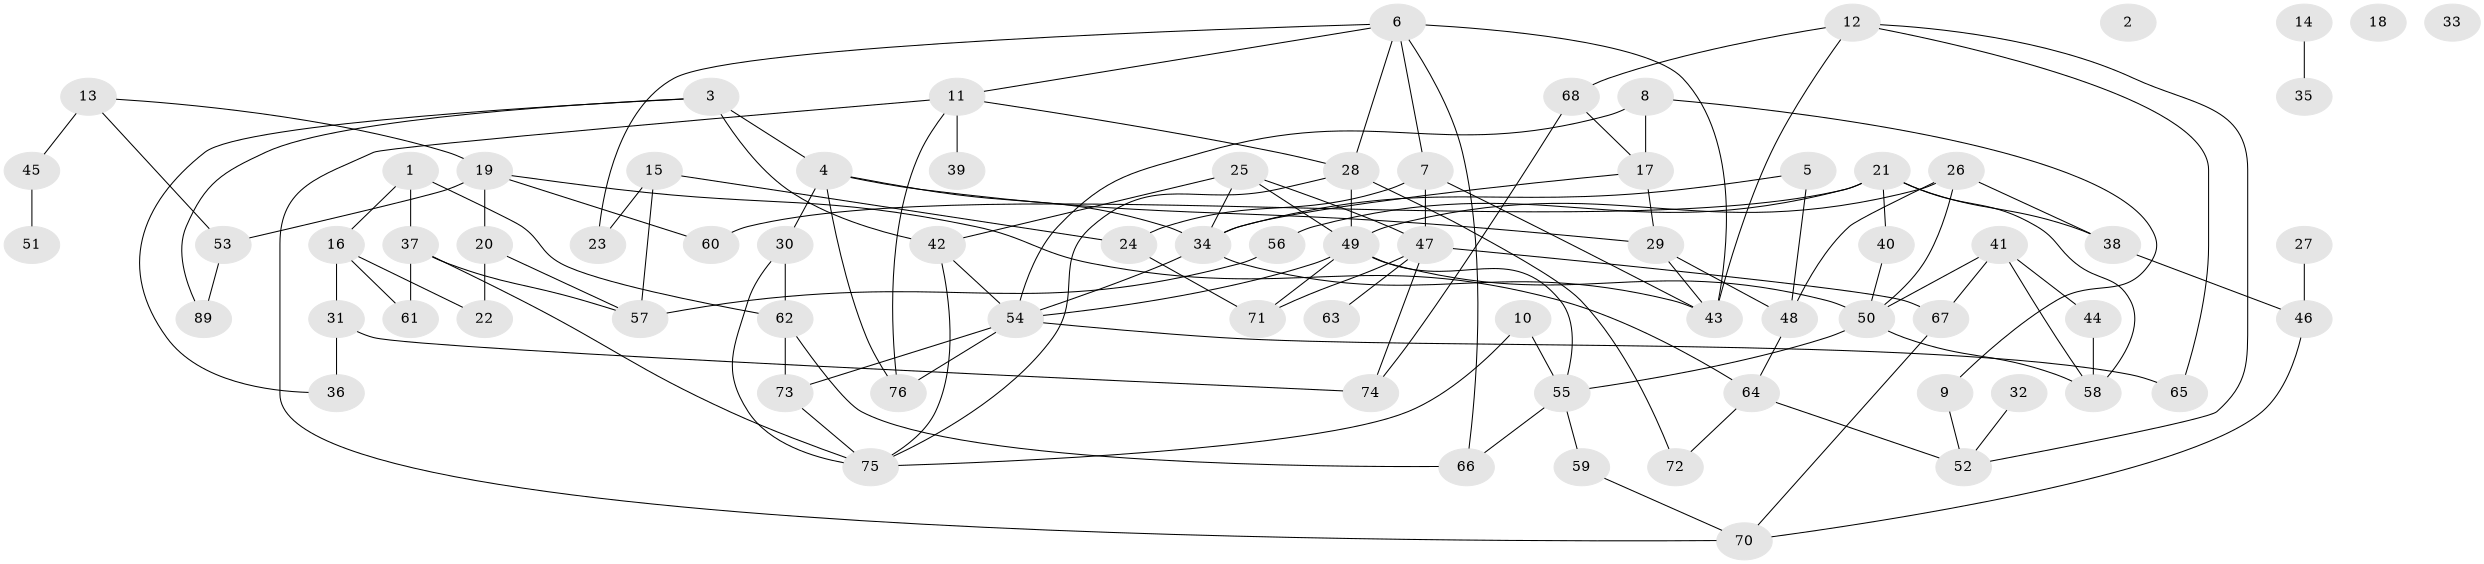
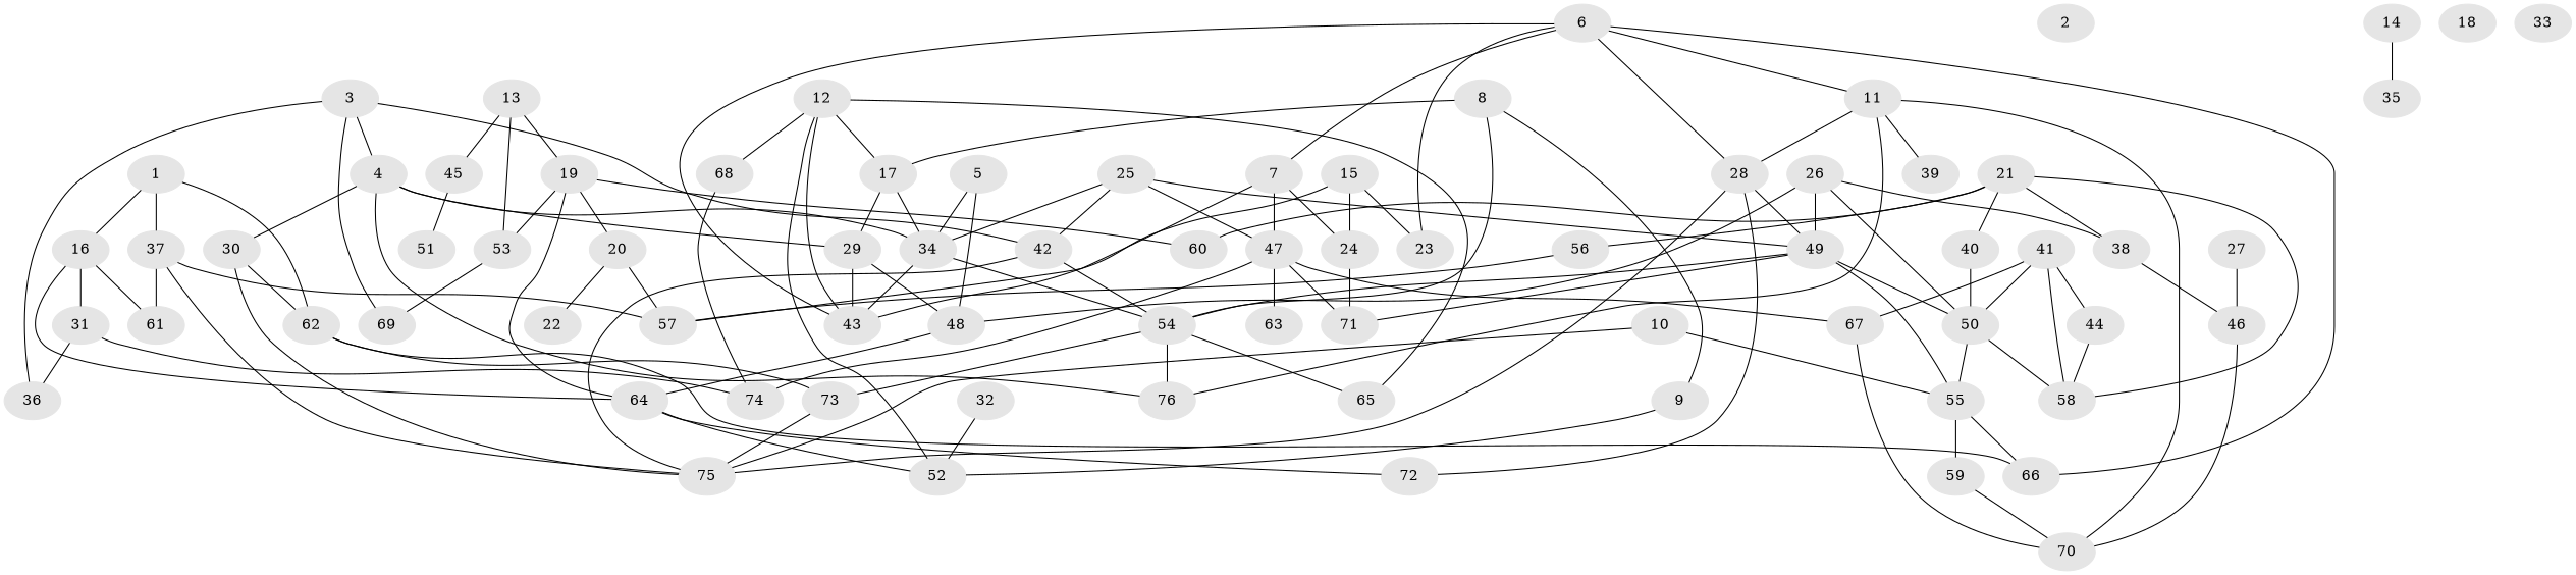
  graph {
    node [color=gray90 style=filled]
    1
    16
    37
    62
    31
    61
    64
    75
    57
    66
    73
    2
    3
    4
    36
    42
-   69 [label=89]
+   69
    29
    30
    34
    76
    54
    48
    43
    5
    17
    6
    7
    11
    23
    28
    24
    47
    39
    70
    49
    72
    71
    74
    67
    63
    8
    9
    52
    65
    10
    55
    59
    12
    68
    13
    19
    45
    53
    20
    60
    51
    14
    35
    15
    18
    22
    21
    38
    40
    56
    58
    46
    50
    25
    26
    27
    32
    33
    41
    44
    1 -- 16
    1 -- 37
    1 -- 62
    16 -- 31
    16 -- 61
-   16 -- 22
+   16 -- 64
    37 -- 61
    37 -- 75
    37 -- 57
    62 -- 66
    62 -- 73
    31 -- 36
    31 -- 74
    64 -- 72
    64 -- 52
    73 -- 75
    3 -- 4
    3 -- 36
    3 -- 42
    3 -- 69
    4 -- 29
    4 -- 30
    4 -- 34
    4 -- 76
    42 -- 75
    42 -- 54
    29 -- 48
    29 -- 43
    30 -- 62
    30 -- 75
    34 -- 54
    34 -- 43
    54 -- 73
    54 -- 76
    54 -- 65
    48 -- 64
    5 -- 34
    5 -- 48
    17 -- 29
    17 -- 34
    6 -- 66
    6 -- 43
    6 -- 7
    6 -- 11
    6 -- 23
    6 -- 28
    7 -- 43
    7 -- 24
    7 -- 47
    11 -- 76
    11 -- 28
    11 -- 39
    11 -- 70
    28 -- 75
    28 -- 49
    28 -- 72
    24 -- 71
    47 -- 71
    47 -- 74
    47 -- 67
    47 -- 63
    49 -- 54
    49 -- 71
    49 -- 55
    49 -- 50
    67 -- 70
    8 -- 54
    8 -- 17
    8 -- 9
    9 -- 52
    10 -- 75
    10 -- 55
    55 -- 66
    55 -- 59
    59 -- 70
    12 -- 43
-   68 -- 17
+   12 -- 17
    12 -- 52
    12 -- 65
    12 -- 68
    68 -- 74
    13 -- 19
    13 -- 45
    13 -- 53
    19 -- 64
    19 -- 53
    19 -- 20
    19 -- 60
    45 -- 51
    53 -- 69
    20 -- 57
    20 -- 22
    14 -- 35
    15 -- 57
    15 -- 23
    15 -- 24
    21 -- 60
    21 -- 38
    21 -- 40
    21 -- 56
    21 -- 58
    38 -- 46
    40 -- 50
    56 -- 57
    46 -- 70
    50 -- 55
    50 -- 58
    25 -- 42
    25 -- 34
    25 -- 47
    25 -- 49
    26 -- 48
    26 -- 49
    26 -- 38
    26 -- 50
    27 -- 46
    32 -- 52
    41 -- 67
    41 -- 58
    41 -- 50
    41 -- 44
    44 -- 58
  }
